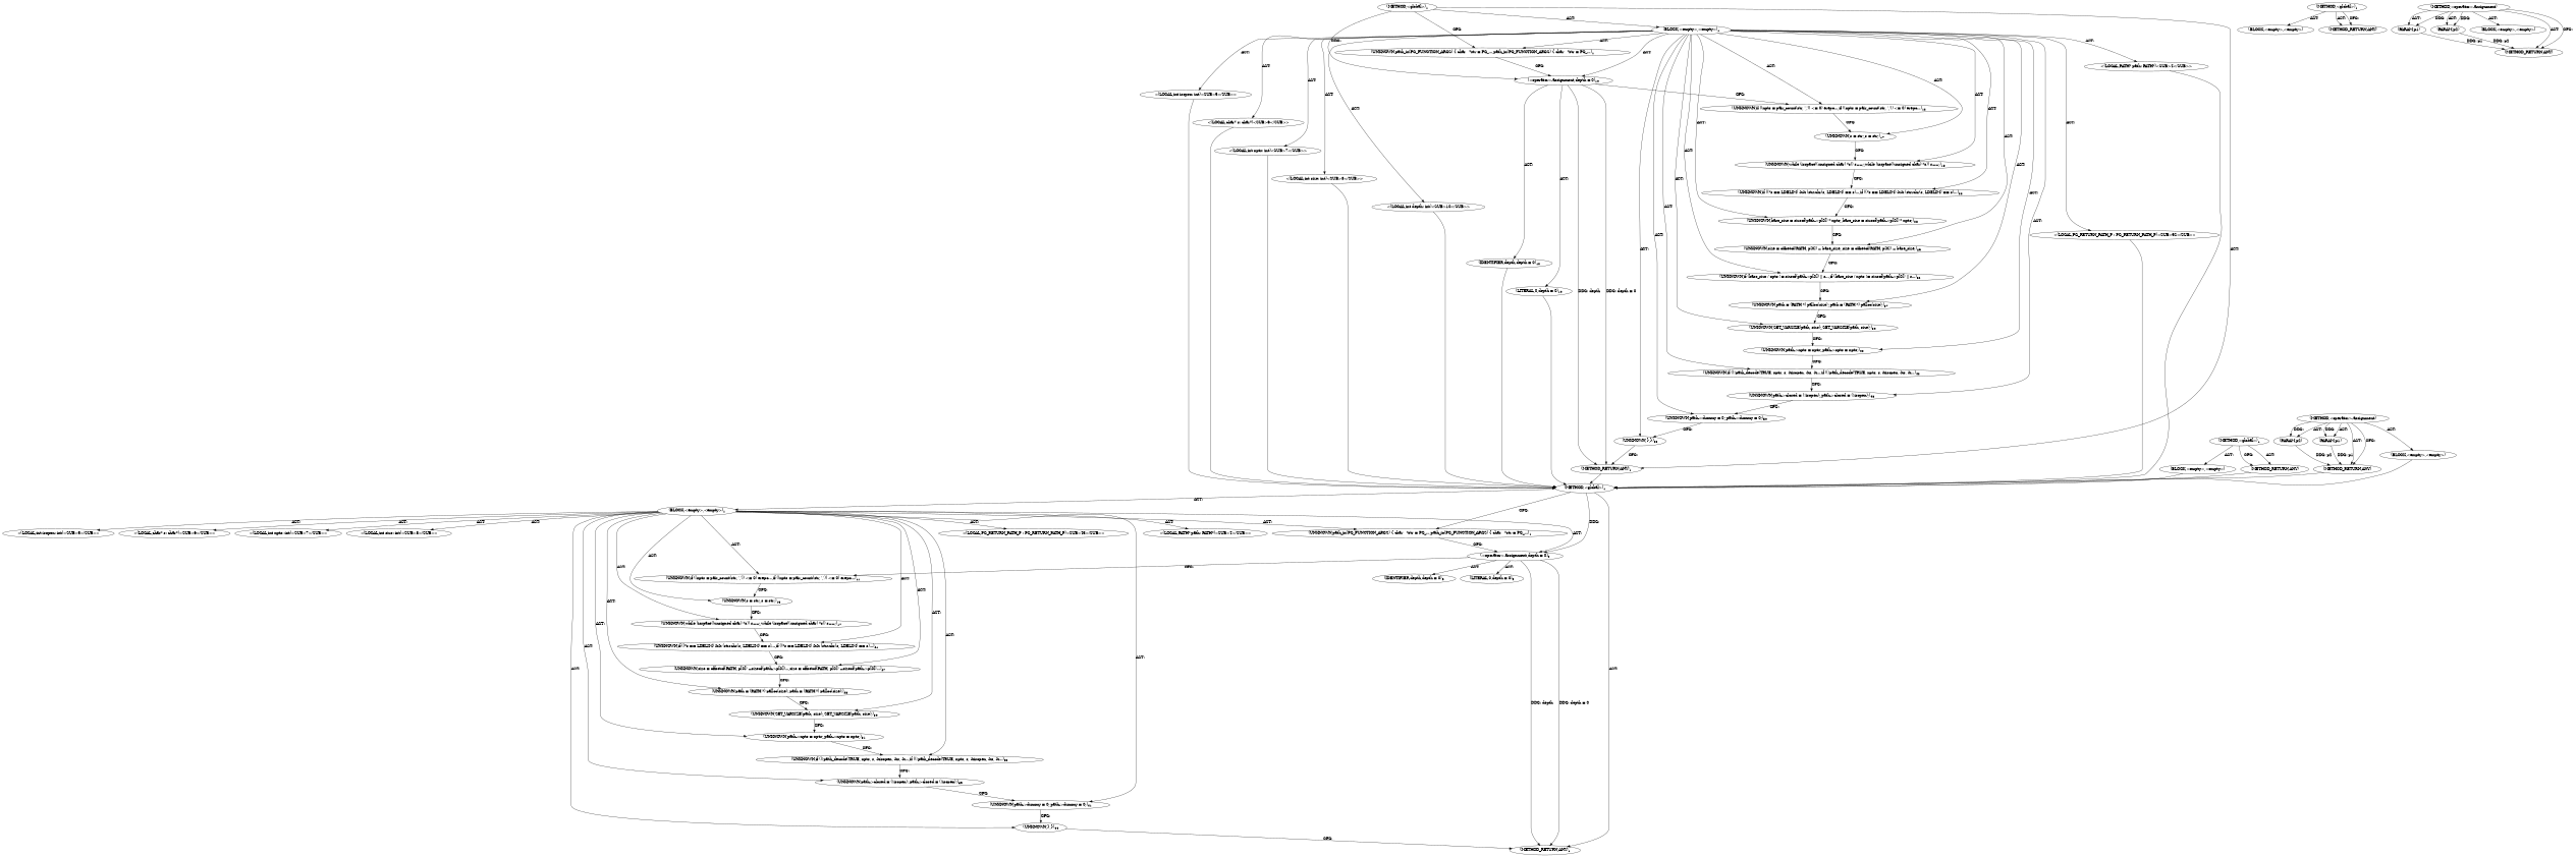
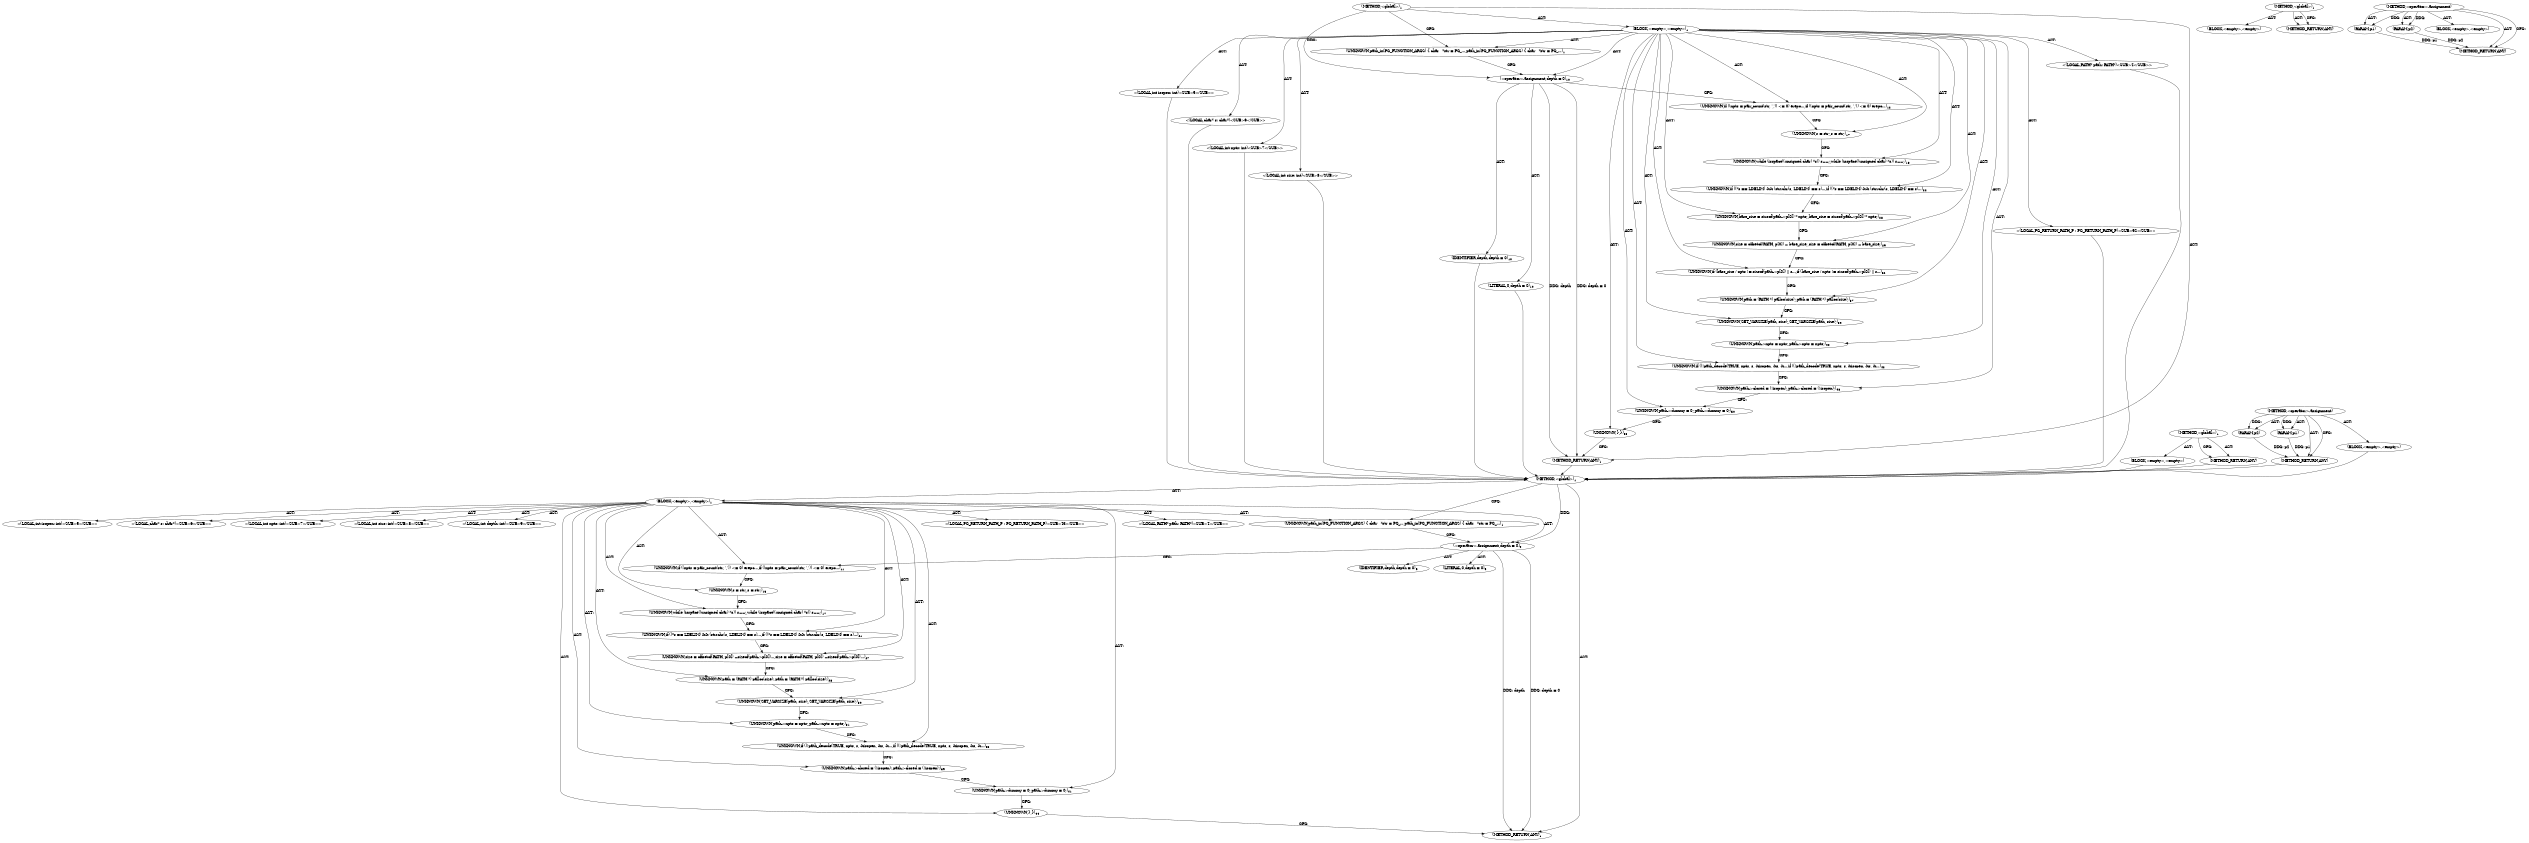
  digraph {
    n1 [label=<(METHOD,&lt;global&gt;)<SUB>1</SUB>>]
    n2 [label=<(BLOCK,&lt;empty&gt;,&lt;empty&gt;)<SUB>1</SUB>>]
    n3 [label=<(UNKNOWN,path_in(PG_FUNCTION_ARGS) { 	char	   *str = PG_...,path_in(PG_FUNCTION_ARGS) { 	char	   *str = PG_...)<SUB>1</SUB>>]
    n4 [label=<(&lt;operator&gt;.assignment,depth = 0)<SUB>9</SUB>>]
    n5 [label=<(METHOD_RETURN,ANY)<SUB>1</SUB>>]
    n6 [label="<(LOCAL,PATH* path: PATH*)<SUB>4</SUB>>"]
    n7 [label="<(LOCAL,int isopen: int)<SUB>5</SUB>>"]
    n8 [label="<(LOCAL,char* s: char*)<SUB>6</SUB>>"]
    n9 [label="<(LOCAL,int npts: int)<SUB>7</SUB>>"]
    n10 [label="<(LOCAL,int size: int)<SUB>8</SUB>>"]
+   n11 [label="<(LOCAL,int depth: int)<SUB>9</SUB>>"]
    n12 [label=<(UNKNOWN,if ((npts = pair_count(str, ',')) &lt;= 0) 		erepo...,if ((npts = pair_count(str, ',')) &lt;= 0) 		erepo...)<SUB>11</SUB>>]
    n13 [label=<(UNKNOWN,s = str;,s = str;)<SUB>16</SUB>>]
    n14 [label=<(UNKNOWN,while (isspace((unsigned char) *s)) 		s++;,while (isspace((unsigned char) *s)) 		s++;)<SUB>17</SUB>>]
    n15 [label=<(UNKNOWN,if ((*s == LDELIM) &amp;&amp; (strrchr(s, LDELIM) == s)...,if ((*s == LDELIM) &amp;&amp; (strrchr(s, LDELIM) == s)...)<SUB>21</SUB>>]
    n16 [label=<(UNKNOWN,size = offsetof(PATH, p[0]) +sizeof(path-&gt;p[0])...,size = offsetof(PATH, p[0]) +sizeof(path-&gt;p[0])...)<SUB>27</SUB>>]
    n17 [label=<(UNKNOWN,path = (PATH *) palloc(size);,path = (PATH *) palloc(size);)<SUB>28</SUB>>]
    n18 [label=<(UNKNOWN,SET_VARSIZE(path, size);,SET_VARSIZE(path, size);)<SUB>30</SUB>>]
    n19 [label=<(UNKNOWN,path-&gt;npts = npts;,path-&gt;npts = npts;)<SUB>31</SUB>>]
    n20 [label=<(UNKNOWN,if ((!path_decode(TRUE, npts, s, &amp;isopen, &amp;s, &amp;...,if ((!path_decode(TRUE, npts, s, &amp;isopen, &amp;s, &amp;...)<SUB>33</SUB>>]
    n21 [label=<(UNKNOWN,path-&gt;closed = (!isopen);,path-&gt;closed = (!isopen);)<SUB>39</SUB>>]
    n22 [label=<(UNKNOWN,path-&gt;dummy = 0;,path-&gt;dummy = 0;)<SUB>41</SUB>>]
    n23 [label="<(LOCAL,PG_RETURN_PATH_P : PG_RETURN_PATH_P)<SUB>43</SUB>>"]
    n24 [label=<(UNKNOWN,},})<SUB>44</SUB>>]
    n25 [label=<(IDENTIFIER,depth,depth = 0)<SUB>9</SUB>>]
    n26 [label=<(LITERAL,0,depth = 0)<SUB>9</SUB>>]
    n27 [label=<(METHOD,&lt;global&gt;)<SUB>1</SUB>>]
    n28 [label=<(BLOCK,&lt;empty&gt;,&lt;empty&gt;)>]
    n29 [label=<(METHOD_RETURN,ANY)>]
    n30 [label=<(METHOD,&lt;operator&gt;.assignment)>]
    n31 [label=<(PARAM,p1)>]
    n32 [label=<(PARAM,p2)>]
    n33 [label=<(BLOCK,&lt;empty&gt;,&lt;empty&gt;)>]
    n34 [label=<(METHOD_RETURN,ANY)>]
    n35 [label=<(METHOD,&lt;global&gt;)<SUB>1</SUB>>]
    n36 [label=<(BLOCK,&lt;empty&gt;,&lt;empty&gt;)<SUB>1</SUB>>]
    n37 [label=<(UNKNOWN,path_in(PG_FUNCTION_ARGS) { 	char	   *str = PG_...,path_in(PG_FUNCTION_ARGS) { 	char	   *str = PG_...)<SUB>1</SUB>>]
    n38 [label=<(&lt;operator&gt;.assignment,depth = 0)<SUB>10</SUB>>]
    n39 [label=<(METHOD_RETURN,ANY)<SUB>1</SUB>>]
    n40 [label="<(LOCAL,PATH* path: PATH*)<SUB>4</SUB>>"]
    n41 [label="<(LOCAL,int isopen: int)<SUB>5</SUB>>"]
    n42 [label="<(LOCAL,char* s: char*)<SUB>6</SUB>>"]
    n43 [label="<(LOCAL,int npts: int)<SUB>7</SUB>>"]
    n44 [label="<(LOCAL,int size: int)<SUB>8</SUB>>"]
-   n45 [label="<(LOCAL,int depth: int)<SUB>10</SUB>>"]
    n46 [label=<(UNKNOWN,if ((npts = pair_count(str, ',')) &lt;= 0) 		erepo...,if ((npts = pair_count(str, ',')) &lt;= 0) 		erepo...)<SUB>12</SUB>>]
    n47 [label=<(UNKNOWN,s = str;,s = str;)<SUB>17</SUB>>]
    n48 [label=<(UNKNOWN,while (isspace((unsigned char) *s)) 		s++;,while (isspace((unsigned char) *s)) 		s++;)<SUB>18</SUB>>]
    n49 [label=<(UNKNOWN,if ((*s == LDELIM) &amp;&amp; (strrchr(s, LDELIM) == s)...,if ((*s == LDELIM) &amp;&amp; (strrchr(s, LDELIM) == s)...)<SUB>22</SUB>>]
    n50 [label=<(UNKNOWN,base_size = sizeof(path-&gt;p[0]) * npts;,base_size = sizeof(path-&gt;p[0]) * npts;)<SUB>28</SUB>>]
    n51 [label=<(UNKNOWN,size = offsetof(PATH, p[0]) + base_size;,size = offsetof(PATH, p[0]) + base_size;)<SUB>29</SUB>>]
    n52 [label=<(UNKNOWN,if (base_size / npts != sizeof(path-&gt;p[0]) || s...,if (base_size / npts != sizeof(path-&gt;p[0]) || s...)<SUB>32</SUB>>]
    n53 [label=<(UNKNOWN,path = (PATH *) palloc(size);,path = (PATH *) palloc(size);)<SUB>37</SUB>>]
    n54 [label=<(UNKNOWN,SET_VARSIZE(path, size);,SET_VARSIZE(path, size);)<SUB>39</SUB>>]
    n55 [label=<(UNKNOWN,path-&gt;npts = npts;,path-&gt;npts = npts;)<SUB>40</SUB>>]
    n56 [label=<(UNKNOWN,if ((!path_decode(TRUE, npts, s, &amp;isopen, &amp;s, &amp;...,if ((!path_decode(TRUE, npts, s, &amp;isopen, &amp;s, &amp;...)<SUB>42</SUB>>]
    n57 [label=<(UNKNOWN,path-&gt;closed = (!isopen);,path-&gt;closed = (!isopen);)<SUB>48</SUB>>]
    n58 [label=<(UNKNOWN,path-&gt;dummy = 0;,path-&gt;dummy = 0;)<SUB>50</SUB>>]
    n59 [label="<(LOCAL,PG_RETURN_PATH_P : PG_RETURN_PATH_P)<SUB>52</SUB>>"]
    n60 [label=<(UNKNOWN,},})<SUB>53</SUB>>]
    n61 [label=<(IDENTIFIER,depth,depth = 0)<SUB>10</SUB>>]
    n62 [label=<(LITERAL,0,depth = 0)<SUB>10</SUB>>]
    n63 [label=<(METHOD,&lt;global&gt;)<SUB>1</SUB>>]
    n64 [label=<(BLOCK,&lt;empty&gt;,&lt;empty&gt;)>]
    n65 [label=<(METHOD_RETURN,ANY)>]
    n66 [label=<(METHOD,&lt;operator&gt;.assignment)>]
    n67 [label=<(PARAM,p1)>]
    n68 [label=<(PARAM,p2)>]
    n69 [label=<(BLOCK,&lt;empty&gt;,&lt;empty&gt;)>]
    n70 [label=<(METHOD_RETURN,ANY)>]
    n1 -> n2 [label="AST: "]
    n1 -> n3 [label="CFG: "]
    n1 -> n4 [label="DDG: "]
    n1 -> n5 [label="AST: "]
    n2 -> n3 [label="AST: "]
    n2 -> n4 [label="AST: "]
    n2 -> n6 [label="AST: "]
    n2 -> n7 [label="AST: "]
    n2 -> n8 [label="AST: "]
    n2 -> n9 [label="AST: "]
    n2 -> n10 [label="AST: "]
+   n2 -> n11 [label="AST: "]
    n2 -> n12 [label="AST: "]
    n2 -> n13 [label="AST: "]
    n2 -> n14 [label="AST: "]
    n2 -> n15 [label="AST: "]
    n2 -> n16 [label="AST: "]
    n2 -> n17 [label="AST: "]
    n2 -> n18 [label="AST: "]
    n2 -> n19 [label="AST: "]
    n2 -> n20 [label="AST: "]
    n2 -> n21 [label="AST: "]
    n2 -> n22 [label="AST: "]
    n2 -> n23 [label="AST: "]
    n2 -> n24 [label="AST: "]
    n3 -> n4 [label="CFG: "]
    n4 -> n5 [label="DDG: depth"]
    n4 -> n5 [label="DDG: depth = 0"]
    n4 -> n12 [label="CFG: "]
    n4 -> n25 [label="AST: "]
    n4 -> n26 [label="AST: "]
    n12 -> n13 [label="CFG: "]
    n13 -> n14 [label="CFG: "]
    n14 -> n15 [label="CFG: "]
    n15 -> n16 [label="CFG: "]
    n16 -> n17 [label="CFG: "]
    n17 -> n18 [label="CFG: "]
    n18 -> n19 [label="CFG: "]
    n19 -> n20 [label="CFG: "]
    n20 -> n21 [label="CFG: "]
    n21 -> n22 [label="CFG: "]
    n22 -> n24 [label="CFG: "]
    n24 -> n5 [label="CFG: "]
    n27 -> n28 [label="AST: "]
    n27 -> n29 [label="AST: "]
    n27 -> n29 [label="CFG: "]
    n30 -> n31 [label="AST: "]
    n30 -> n31 [label="DDG: "]
    n30 -> n32 [label="AST: "]
    n30 -> n32 [label="DDG: "]
    n30 -> n33 [label="AST: "]
    n30 -> n34 [label="AST: "]
    n30 -> n34 [label="CFG: "]
    n31 -> n34 [label="DDG: p1"]
    n32 -> n34 [label="DDG: p2"]
    n35 -> n36 [label="AST: "]
    n35 -> n37 [label="CFG: "]
    n35 -> n38 [label="DDG: "]
    n35 -> n39 [label="AST: "]
    n36 -> n37 [label="AST: "]
    n36 -> n38 [label="AST: "]
    n36 -> n40 [label="AST: "]
    n36 -> n41 [label="AST: "]
    n36 -> n42 [label="AST: "]
    n36 -> n43 [label="AST: "]
    n36 -> n44 [label="AST: "]
-   n36 -> n45 [label="AST: "]
    n36 -> n46 [label="AST: "]
    n36 -> n47 [label="AST: "]
    n36 -> n48 [label="AST: "]
    n36 -> n49 [label="AST: "]
    n36 -> n50 [label="AST: "]
    n36 -> n51 [label="AST: "]
    n36 -> n52 [label="AST: "]
    n36 -> n53 [label="AST: "]
    n36 -> n54 [label="AST: "]
    n36 -> n55 [label="AST: "]
    n36 -> n56 [label="AST: "]
    n36 -> n57 [label="AST: "]
    n36 -> n58 [label="AST: "]
    n36 -> n59 [label="AST: "]
    n36 -> n60 [label="AST: "]
    n37 -> n38 [label="CFG: "]
    n38 -> n39 [label="DDG: depth"]
    n38 -> n39 [label="DDG: depth = 0"]
    n38 -> n46 [label="CFG: "]
    n38 -> n61 [label="AST: "]
    n38 -> n62 [label="AST: "]
    n39 -> n1
    n40 -> n1
    n41 -> n1
    n42 -> n1
    n43 -> n1
    n44 -> n1
-   n45 -> n1
    n46 -> n47 [label="CFG: "]
    n47 -> n48 [label="CFG: "]
    n48 -> n49 [label="CFG: "]
    n49 -> n50 [label="CFG: "]
    n50 -> n51 [label="CFG: "]
    n51 -> n52 [label="CFG: "]
    n52 -> n53 [label="CFG: "]
    n53 -> n54 [label="CFG: "]
    n54 -> n55 [label="CFG: "]
    n55 -> n56 [label="CFG: "]
    n56 -> n57 [label="CFG: "]
    n57 -> n58 [label="CFG: "]
    n58 -> n60 [label="CFG: "]
    n59 -> n1
    n60 -> n39 [label="CFG: "]
    n61 -> n1
    n62 -> n1
    n63 -> n64 [label="AST: "]
    n63 -> n65 [label="AST: "]
    n63 -> n65 [label="CFG: "]
    n64 -> n1
    n65 -> n1
    n66 -> n67 [label="AST: "]
    n66 -> n67 [label="DDG: "]
    n66 -> n68 [label="AST: "]
    n66 -> n68 [label="DDG: "]
    n66 -> n69 [label="AST: "]
    n66 -> n70 [label="AST: "]
    n66 -> n70 [label="CFG: "]
    n67 -> n70 [label="DDG: p1"]
    n68 -> n70 [label="DDG: p2"]
    n69 -> n1
    n70 -> n1
  }
